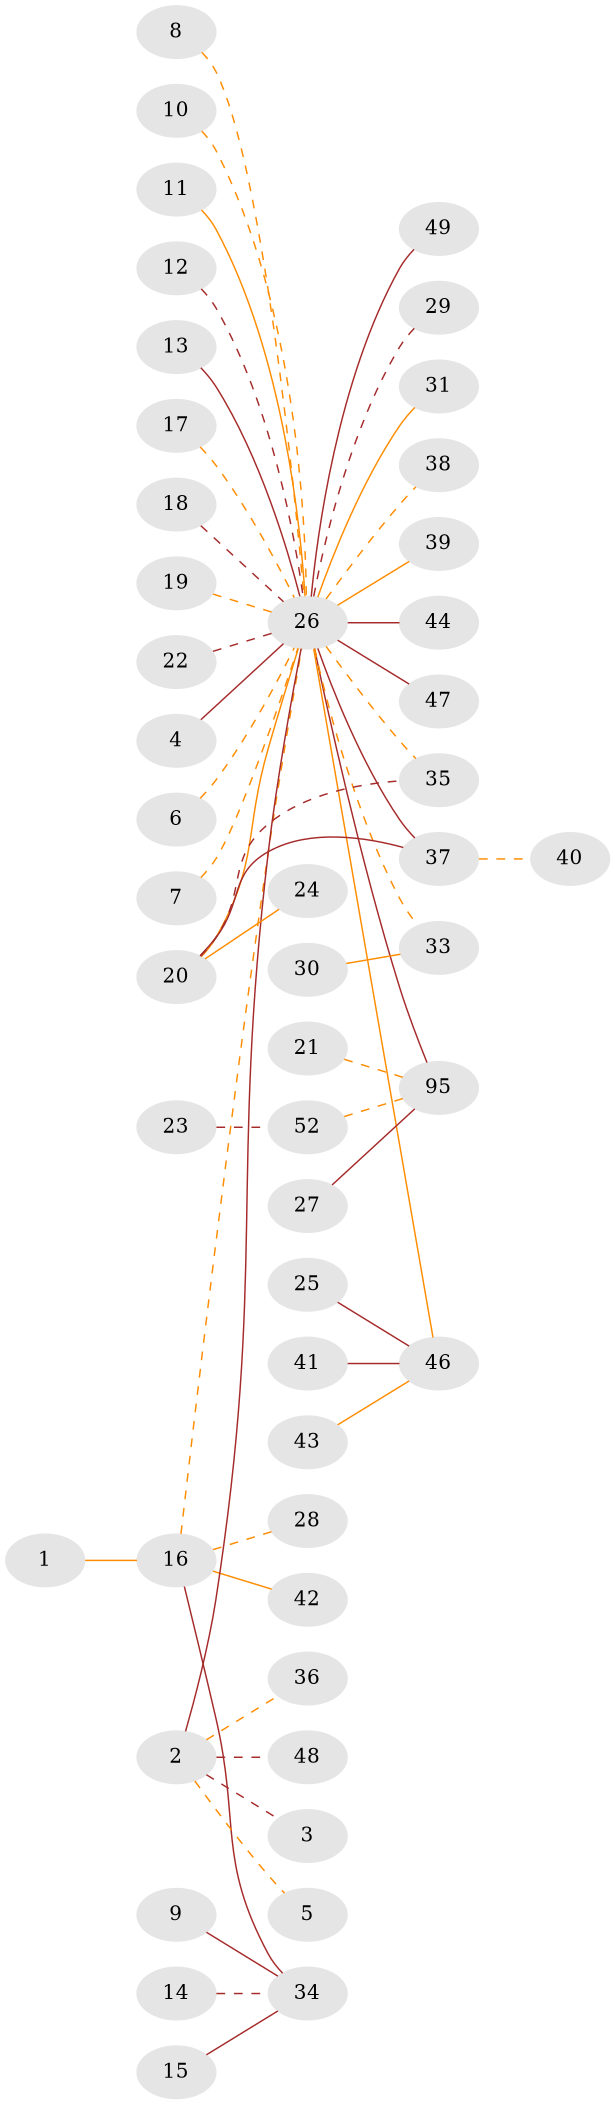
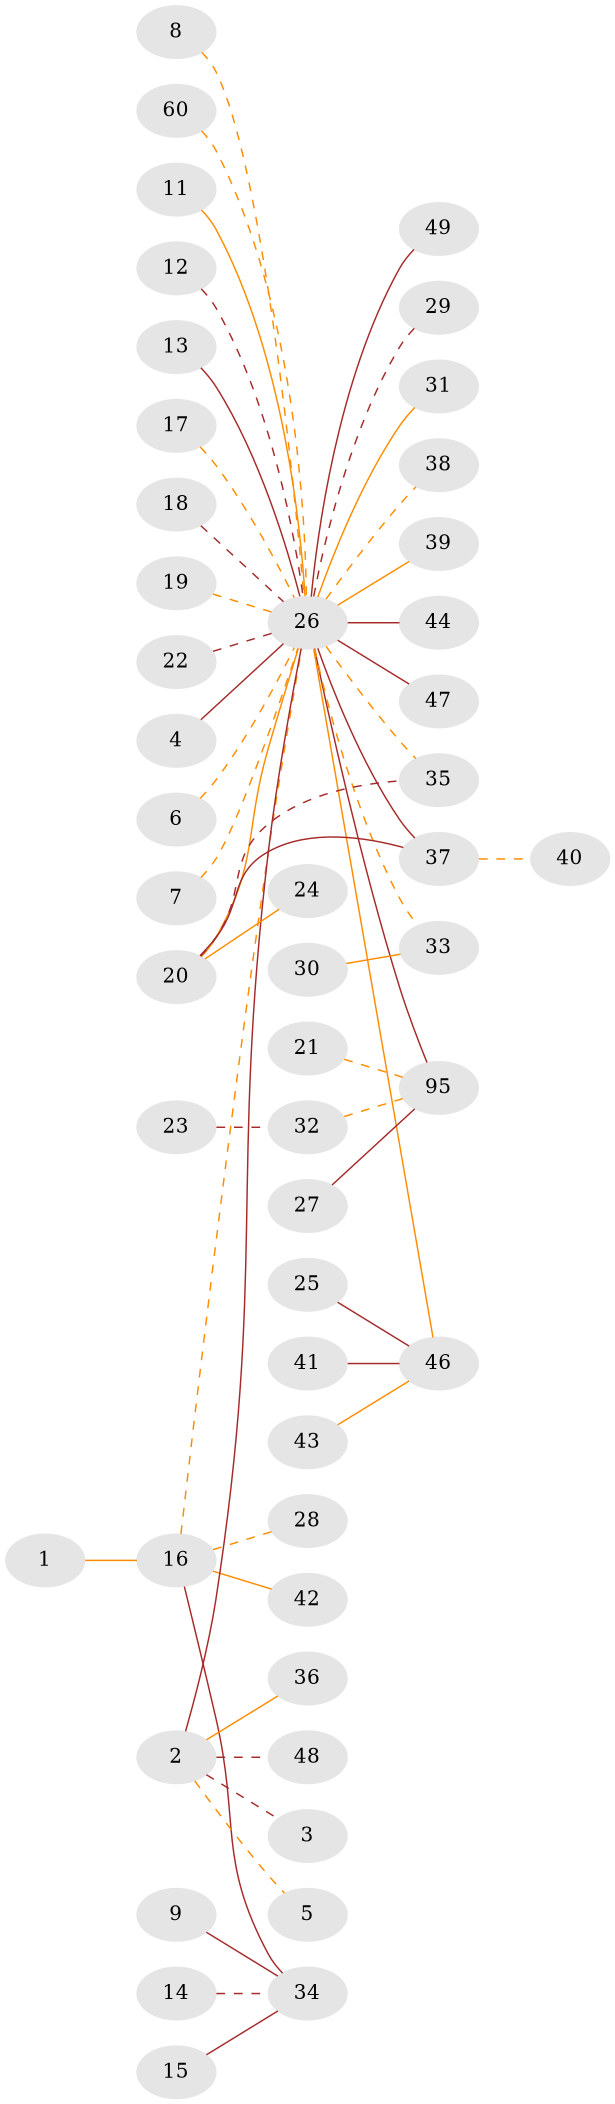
  graph {
    rankdir=LR
    node [color=gray90 style=filled]
    edge [color=darkorange style=solid weight=1.0]
    1
    16
    26
    34
    28
    42
    2
    3
    5
    36
    48
    35
    37
    n14 [label=95]
    46
    29
    31
    33
    38
    39
    44
    47
    49
    4
    6
    7
    8
    9
-   10
+   10 [label=60]
    11
    12
    13
    14
    15
    17
    18
    19
    20
    24
    40
    21
    22
    23
-   32 [label=52]
+   32
    25
    27
    30
    41
    43
    1 -- 16
    16 -- 26 [style=dashed]
    16 -- 34 [color=brown]
    16 -- 28 [style=dashed]
    16 -- 42
    26 -- 35 [style=dashed]
    26 -- 37 [color=brown]
    26 -- n14 [color=brown]
    26 -- 46
    26 -- 29 [color=brown style=dashed]
    26 -- 31
    26 -- 33 [style=dashed]
    26 -- 38 [style=dashed]
    26 -- 39
    26 -- 44 [color=brown]
    26 -- 47 [color=brown]
    26 -- 49 [color=brown]
    2 -- 26 [color=brown]
    2 -- 3 [color=brown style=dashed]
    2 -- 5 [style=dashed]
-   2 -- 36 [style=dashed]
+   2 -- 36
    2 -- 48 [color=brown style=dashed]
    37 -- 40 [style=dashed]
    4 -- 26 [color=brown]
    6 -- 26 [style=dashed]
    7 -- 26 [style=dashed]
    8 -- 26 [style=dashed]
    9 -- 34 [color=brown]
    10 -- 26 [style=dashed]
    11 -- 26
    12 -- 26 [color=brown style=dashed]
    13 -- 26 [color=brown]
    14 -- 34 [color=brown style=dashed]
    15 -- 34 [color=brown]
    17 -- 26 [style=dashed]
    18 -- 26 [color=brown style=dashed]
    19 -- 26 [style=dashed]
    20 -- 26
    20 -- 35 [color=brown style=dashed]
    20 -- 37 [color=brown]
    20 -- 24
    21 -- n14 [style=dashed]
    22 -- 26 [color=brown style=dashed]
    23 -- 32 [color=brown style=dashed]
    32 -- n14 [style=dashed]
    25 -- 46 [color=brown]
    27 -- n14 [color=brown]
    30 -- 33
    41 -- 46 [color=brown]
    43 -- 46 [weight=2.0]
  }
